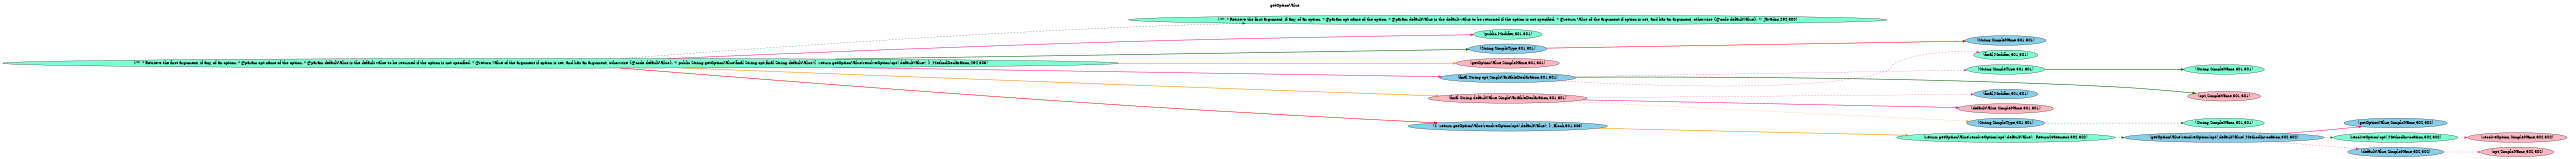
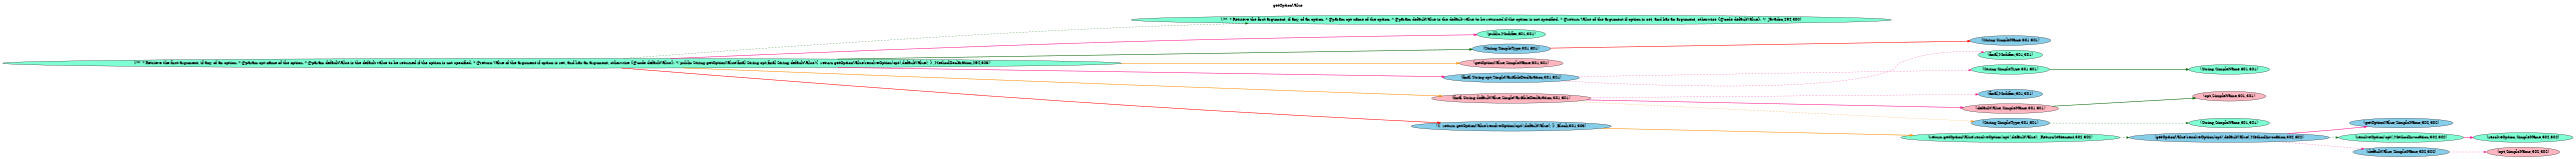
  digraph {
    concentrate=true
    label=getOptionValue
    labelloc=t
    rankdir=LR
    node [endLineNumber=301 fillcolor=aquamarine startLineNumber=301 style=filled type=42]
    edge [color=deeppink style=bold]
    n1 [endLineNumber=303 label="(/**  * Retrieve the first argument, if any, of an option. * @param opt name of the option. * @param defaultValue is the default value to be returned if the option is not specified. * @return Value of the argument if option is set, and has an argument, otherwise {@code defaultValue}. */ public String getOptionValue(final String opt,final String defaultValue){  return getOptionValue(resolveOption(opt),defaultValue); } ,MethodDeclaration,294,303)" startLineNumber=294 type=31]
    n2 [endLineNumber=300 label="(/**  * Retrieve the first argument, if any, of an option. * @param opt name of the option. * @param defaultValue is the default value to be returned if the option is not specified. * @return Value of the argument if option is set, and has an argument, otherwise {@code defaultValue}. */ ,Javadoc,294,300)" startLineNumber=294 type=29]
    n3 [label="(public,Modifier,301,301)" type=83]
    n4 [fillcolor=skyblue label="(String,SimpleType,301,301)" type=43]
    n5 [fillcolor=lightpink label="(getOptionValue,SimpleName,601,301)"]
    n6 [fillcolor=skyblue label="(final String opt,SingleVariableDeclaration,301,301)" type=44]
    n7 [fillcolor=lightpink label="(final String defaultValue,SingleVariableDeclaration,301,301)" type=44]
    n8 [endLineNumber=303 fillcolor=skyblue label="({  return getOptionValue(resolveOption(opt),defaultValue); } ,Block,301,303)" type=8]
    n9 [fillcolor=skyblue label="(String,SimpleName,301,301)"]
    n10 [label="(final,Modifier,301,301)" type=83]
    n11 [label="(String,SimpleType,301,301)" type=43]
    n12 [fillcolor=lightpink label="(opt,SimpleName,301,301)"]
    n13 [fillcolor=skyblue label="(final,Modifier,301,301)" type=83]
    n14 [fillcolor=skyblue label="(String,SimpleType,301,301)" type=43]
    n15 [fillcolor=lightpink label="(defaultValue,SimpleName,301,301)"]
    n16 [endLineNumber=302 label="(return getOptionValue(resolveOption(opt),defaultValue); ,ReturnStatement,302,302)" startLineNumber=302 type=41]
    n17 [label="(String,SimpleName,301,301)"]
    n18 [label="(String,SimpleName,301,301)"]
    n19 [endLineNumber=302 fillcolor=skyblue label="(getOptionValue(resolveOption(opt),defaultValue),MethodInvocation,302,302)" startLineNumber=302 type=32]
    n20 [endLineNumber=302 fillcolor=skyblue label="(getOptionValue,SimpleName,302,302)" startLineNumber=302]
    n21 [endLineNumber=302 label="(resolveOption(opt),MethodInvocation,302,302)" startLineNumber=302 type=32]
    n22 [endLineNumber=302 fillcolor=skyblue label="(defaultValue,SimpleName,302,302)" startLineNumber=302]
-   n23 [endLineNumber=302 fillcolor=lightpink label="(resolveOption,SimpleName,302,302)" startLineNumber=302]
+   n23 [endLineNumber=302 label="(resolveOption,SimpleName,302,302)" startLineNumber=302]
    n24 [endLineNumber=302 fillcolor=lightpink label="(opt,SimpleName,302,302)" startLineNumber=302]
    n1 -> n2 [color=darkgreen style=dashed]
    n1 -> n3
    n1 -> n4 [color=darkgreen]
    n1 -> n5 [color=darkorange]
    n1 -> n6
    n1 -> n7 [color=darkorange]
    n1 -> n8 [color=red]
    n4 -> n9 [color=red]
    n6 -> n10 [style=dashed]
    n6 -> n11 [style=dashed]
-   n6 -> n12 [color=darkgreen]
+   n15 -> n12 [color=darkgreen]
    n7 -> n13 [style=dashed]
    n7 -> n14 [color=darkorange style=dashed]
    n7 -> n15
    n8 -> n16 [color=darkorange]
    n11 -> n17 [color=darkgreen]
    n14 -> n18 [color=darkgreen style=dashed]
    n16 -> n19 [color=darkgreen style=dashed]
    n19 -> n20
    n19 -> n21 [color=darkgreen style=dashed]
    n19 -> n22 [style=dashed]
-   n21 -> n23 [style=dashed]
+   n21 -> n23
    n22 -> n24 [style=dashed]
  }
